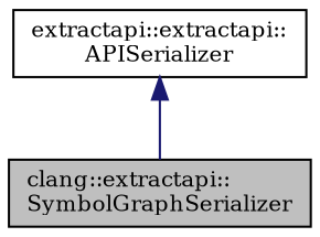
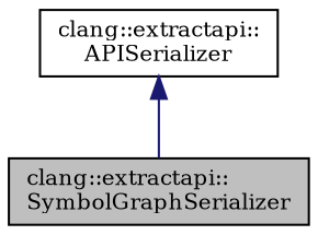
  digraph {
    fontname="DejaVu Serif"
    node [color=black fontname="DejaVu Serif" fontsize=10 shape=record]
    n1 [fillcolor=grey75 fontcolor=black height=0.2 label="clang::extractapi::\lSymbolGraphSerializer" style=filled width=0.4]
-   n2 [height=0.2 label="extractapi::extractapi::\lAPISerializer" width=0.4]
+   n2 [height=0.2 label="clang::extractapi::\lAPISerializer" width=0.4]
    n2 -> n1 [color=midnightblue dir=back fontname="DejaVu Serif" fontsize=10 labelfontname=Helvetica labelfontsize=10 style=solid]
  }
